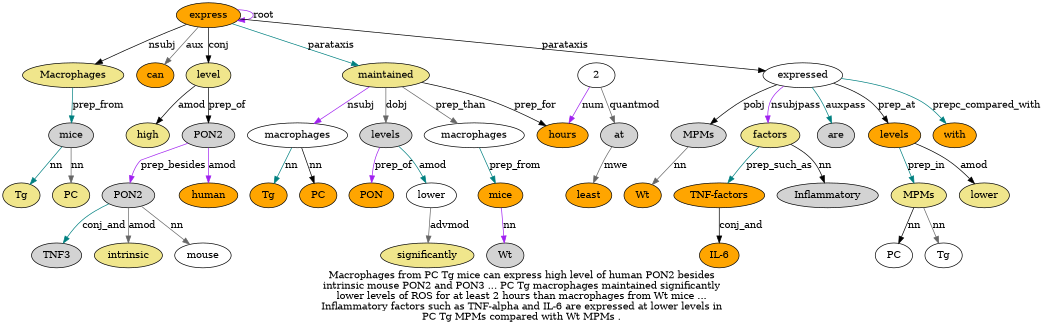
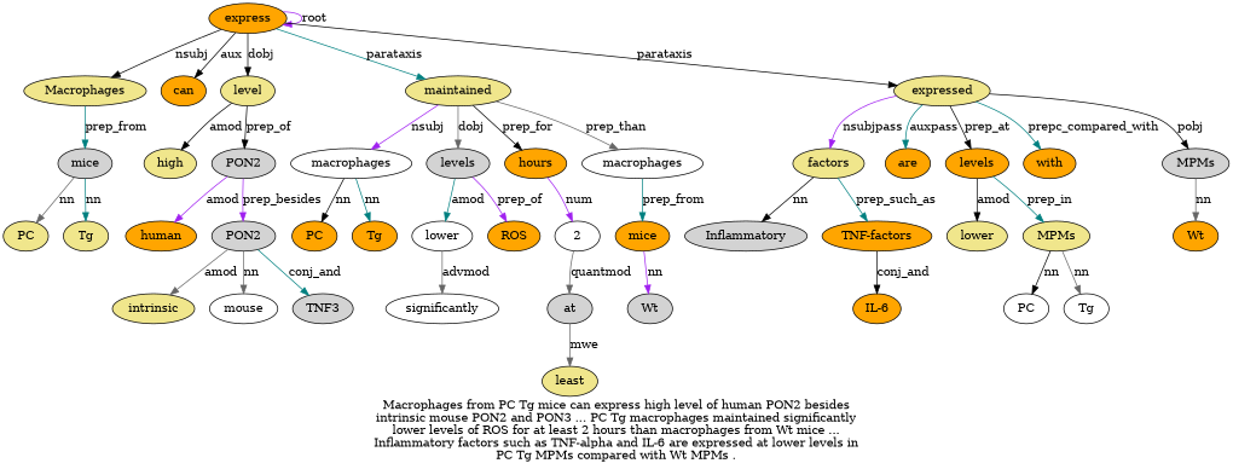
  digraph {
    label="Macrophages from PC Tg mice can express high level of human PON2 besides\nintrinsic mouse PON2 and PON3 ... PC Tg macrophages maintained significantly\nlower levels of ROS for at least 2 hours than macrophages from Wt mice ...\nInflammatory factors such as TNF-alpha and IL-6 are expressed at lower levels in\nPC Tg MPMs compared with Wt MPMs ."
    node [fillcolor=orange style=filled]
    edge [color=black]
    n1 [label=express]
    n2 [fillcolor=khaki label=Macrophages]
    n3 [label=can]
    n4 [fillcolor=khaki label=level]
    n5 [fillcolor=khaki label=maintained]
-   n6 [fillcolor=white label=expressed]
+   n6 [fillcolor=khaki label=expressed]
    n7 [fillcolor=lightgrey label=mice]
    n8 [fillcolor=khaki label=high]
    n9 [fillcolor=lightgrey label=PON2]
    n10 [fillcolor=white label=macrophages]
    n11 [fillcolor=lightgrey label=levels]
    n12 [label=hours]
    n13 [fillcolor=white label=macrophages]
    n14 [fillcolor=khaki label=factors]
-   n15 [fillcolor=lightgrey label=are]
+   n15 [label=are]
    n16 [label=levels]
    n17 [label=with]
    n18 [fillcolor=lightgrey label=MPMs]
    n19 [fillcolor=khaki label=PC]
    n20 [fillcolor=khaki label=Tg]
    n21 [label=human]
    n22 [fillcolor=lightgrey label=PON2]
    n23 [fillcolor=khaki label=intrinsic]
    n24 [fillcolor=white label=mouse]
    n25 [fillcolor=lightgrey label=TNF3]
    n26 [label=PC]
    n27 [label=Tg]
    n28 [fillcolor=white label=lower]
-   n29 [label=PON]
+   n29 [label=ROS]
    n30 [fillcolor=white label=2]
    n31 [label=mice]
-   n32 [fillcolor=khaki label=significantly]
+   n32 [fillcolor=white label=significantly]
    n33 [fillcolor=lightgrey label=at]
-   n34 [label=least]
+   n34 [fillcolor=khaki label=least]
    n35 [fillcolor=lightgrey label=Wt]
    n36 [fillcolor=lightgrey label=Inflammatory]
    n37 [label="TNF-factors"]
    n38 [label="IL-6"]
    n39 [fillcolor=khaki label=lower]
    n40 [fillcolor=khaki label=MPMs]
    n41 [label=Wt]
    n42 [fillcolor=white label=PC]
    n43 [fillcolor=white label=Tg]
    n1 -> n1 [color=purple label=root]
    n1 -> n2 [label=nsubj]
-   n1 -> n3 [color=gray40 label=aux]
-   n1 -> n4 [label=conj]
+   n1 -> n3 [label=aux]
+   n1 -> n4 [label=dobj]
    n1 -> n5 [color=teal label=parataxis]
    n1 -> n6 [label=parataxis]
    n2 -> n7 [color=teal label=prep_from]
    n4 -> n8 [label=amod]
    n4 -> n9 [label=prep_of]
    n5 -> n10 [color=purple label=nsubj]
    n5 -> n11 [color=gray40 label=dobj]
    n5 -> n12 [label=prep_for]
    n5 -> n13 [color=gray40 label=prep_than]
    n6 -> n14 [color=purple label=nsubjpass]
    n6 -> n15 [color=teal label=auxpass]
    n6 -> n16 [label=prep_at]
    n6 -> n17 [color=teal label=prepc_compared_with]
    n6 -> n18 [label=pobj]
    n7 -> n19 [color=gray40 label=nn]
    n7 -> n20 [color=teal label=nn]
    n9 -> n21 [color=purple label=amod]
    n9 -> n22 [color=purple label=prep_besides]
    n10 -> n26 [label=nn]
    n10 -> n27 [color=teal label=nn]
    n11 -> n28 [color=teal label=amod]
    n11 -> n29 [color=purple label=prep_of]
-   n30 -> n12 [color=purple label=num]
+   n12 -> n30 [color=purple label=num]
    n13 -> n31 [color=teal label=prep_from]
    n14 -> n36 [label=nn]
    n14 -> n37 [color=teal label=prep_such_as]
    n16 -> n39 [label=amod]
    n16 -> n40 [color=teal label=prep_in]
    n18 -> n41 [color=gray40 label=nn]
    n22 -> n23 [color=gray40 label=amod]
    n22 -> n24 [color=gray40 label=nn]
    n22 -> n25 [color=teal label=conj_and]
    n28 -> n32 [color=gray40 label=advmod]
    n30 -> n33 [color=gray40 label=quantmod]
    n31 -> n35 [color=purple label=nn]
    n33 -> n34 [color=gray40 label=mwe]
    n37 -> n38 [label=conj_and]
    n40 -> n42 [label=nn]
    n40 -> n43 [color=gray40 label=nn]
  }
